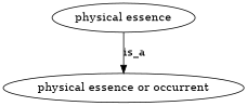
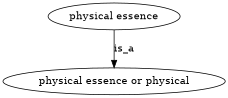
  digraph {
    n1 [height=0.5 label="physical essence" width=1.9318]
-   "physical essence or occurrent" [height=0.5 width=3.1775]
+   "physical essence or occurrent" [height=0.5 width=3.1775 label="physical essence or physical"]
    n1 -> "physical essence or occurrent" [label=is_a]
  }
